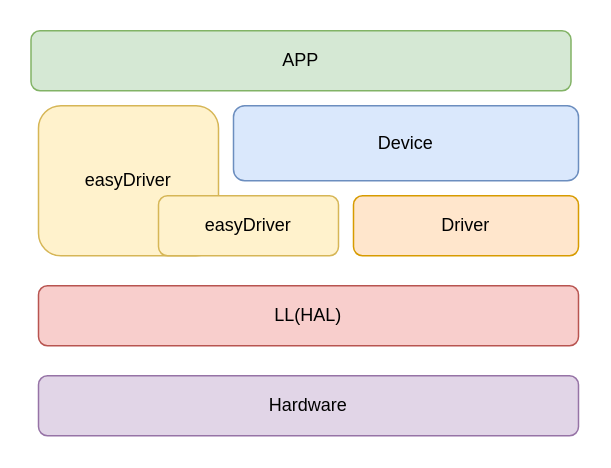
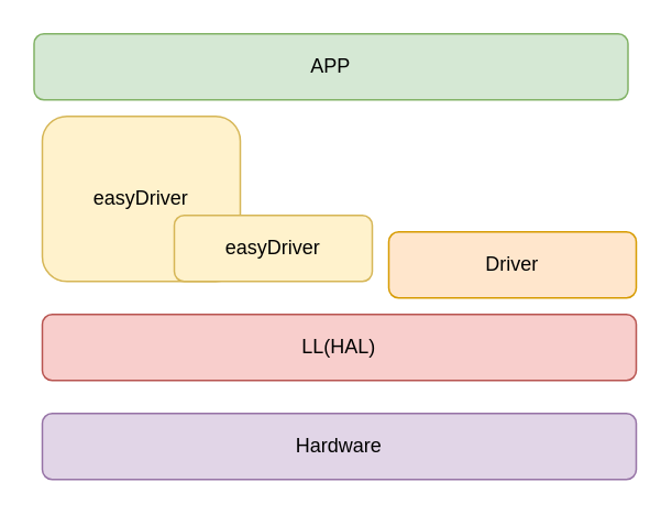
  <mxCell id="0" />
  <mxCell id="1" parent="0" />
  <mxCell id="2" value="APP" style="rounded=1;whiteSpace=wrap;html=1;fillColor=#d5e8d4;strokeColor=#82b366;" vertex="1" parent="1"><mxGeometry x="20" y="20" width="360" height="40" as="geometry" /></mxCell>
  <mxCell id="3" value="easyDriver" style="rounded=1;whiteSpace=wrap;html=1;fillColor=#fff2cc;strokeColor=#d6b656;" vertex="1" parent="1"><mxGeometry x="25" y="70" width="120" height="100" as="geometry" /></mxCell>
  <mxCell id="4" value="easyDriver" style="rounded=1;whiteSpace=wrap;html=1;fillColor=#fff2cc;strokeColor=#d6b656;" vertex="1" parent="1"><mxGeometry x="105" y="130" width="120" height="40" as="geometry" /></mxCell>
- <mxCell id="5" value="Driver" style="rounded=1;whiteSpace=wrap;html=1;fillColor=#ffe6cc;strokeColor=#d79b00;" vertex="1" parent="1"><mxGeometry x="235" y="130" width="150" height="40" as="geometry" /></mxCell>
- <mxCell id="6" value="Device" style="rounded=1;whiteSpace=wrap;html=1;fillColor=#dae8fc;strokeColor=#6c8ebf;" vertex="1" parent="1"><mxGeometry x="155" y="70" width="230" height="50" as="geometry" /></mxCell>
+ <mxCell id="5" value="Driver" style="rounded=1;whiteSpace=wrap;html=1;fillColor=#ffe6cc;strokeColor=#d79b00;" vertex="1" parent="1"><mxGeometry x="235" y="140" width="150" height="40" as="geometry" /></mxCell>
  <mxCell id="7" value="LL(HAL)" style="rounded=1;whiteSpace=wrap;html=1;fillColor=#f8cecc;strokeColor=#b85450;" vertex="1" parent="1"><mxGeometry x="25" y="190" width="360" height="40" as="geometry" /></mxCell>
  <mxCell id="8" value="Hardware" style="rounded=1;whiteSpace=wrap;html=1;fillColor=#e1d5e7;strokeColor=#9673a6;" vertex="1" parent="1"><mxGeometry x="25" y="250" width="360" height="40" as="geometry" /></mxCell>
